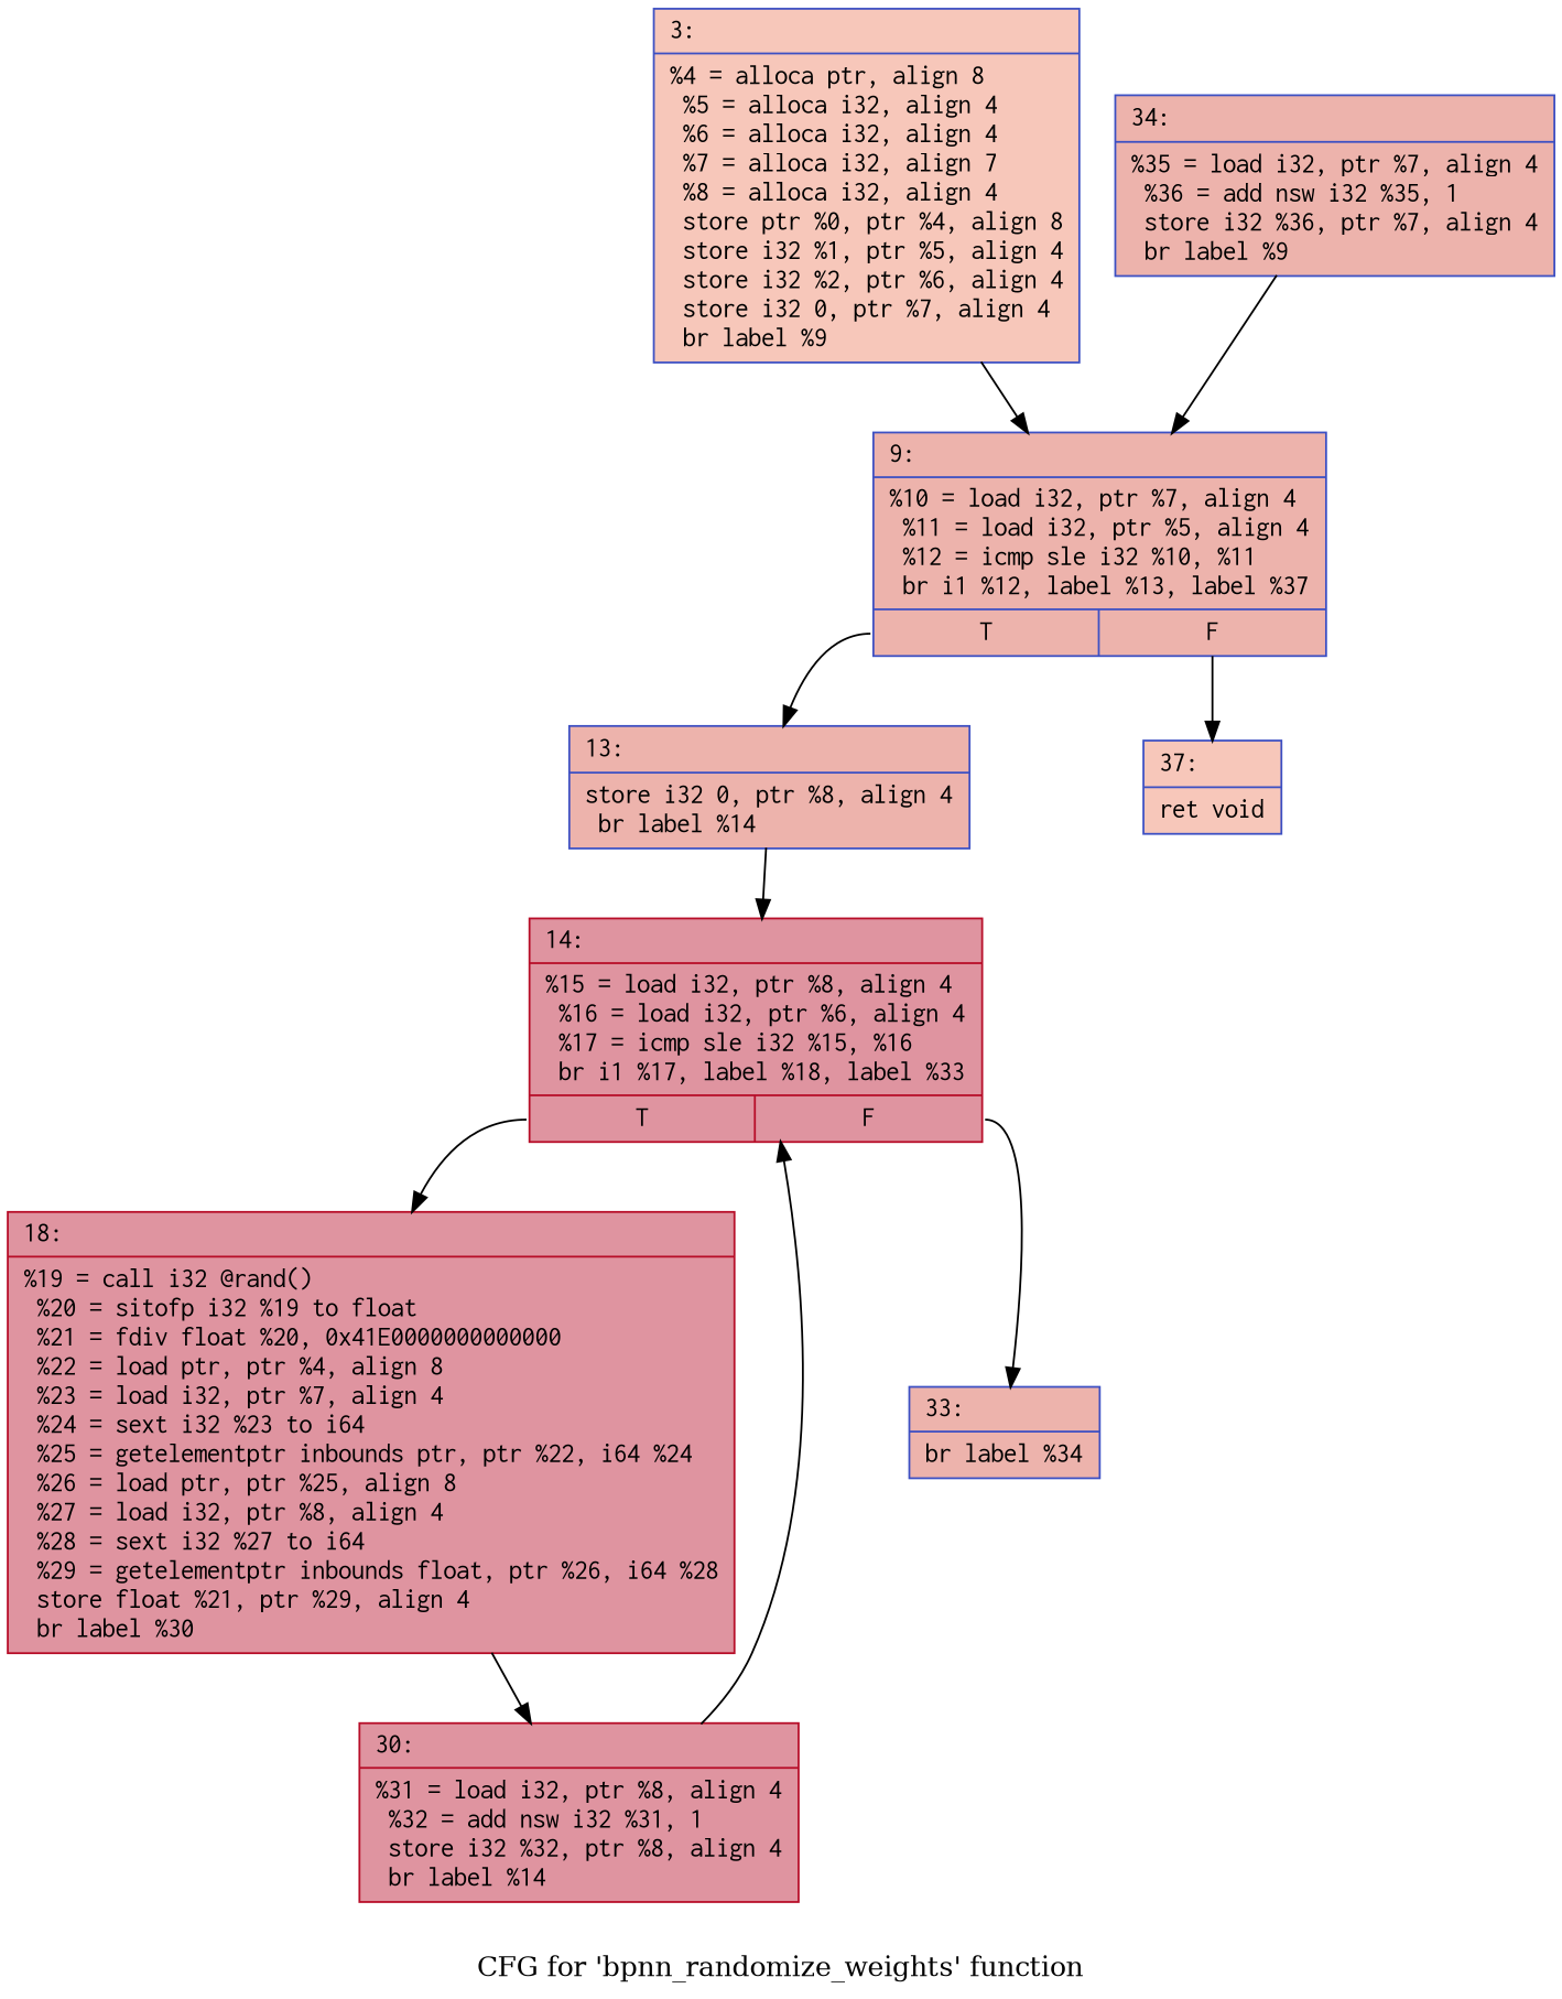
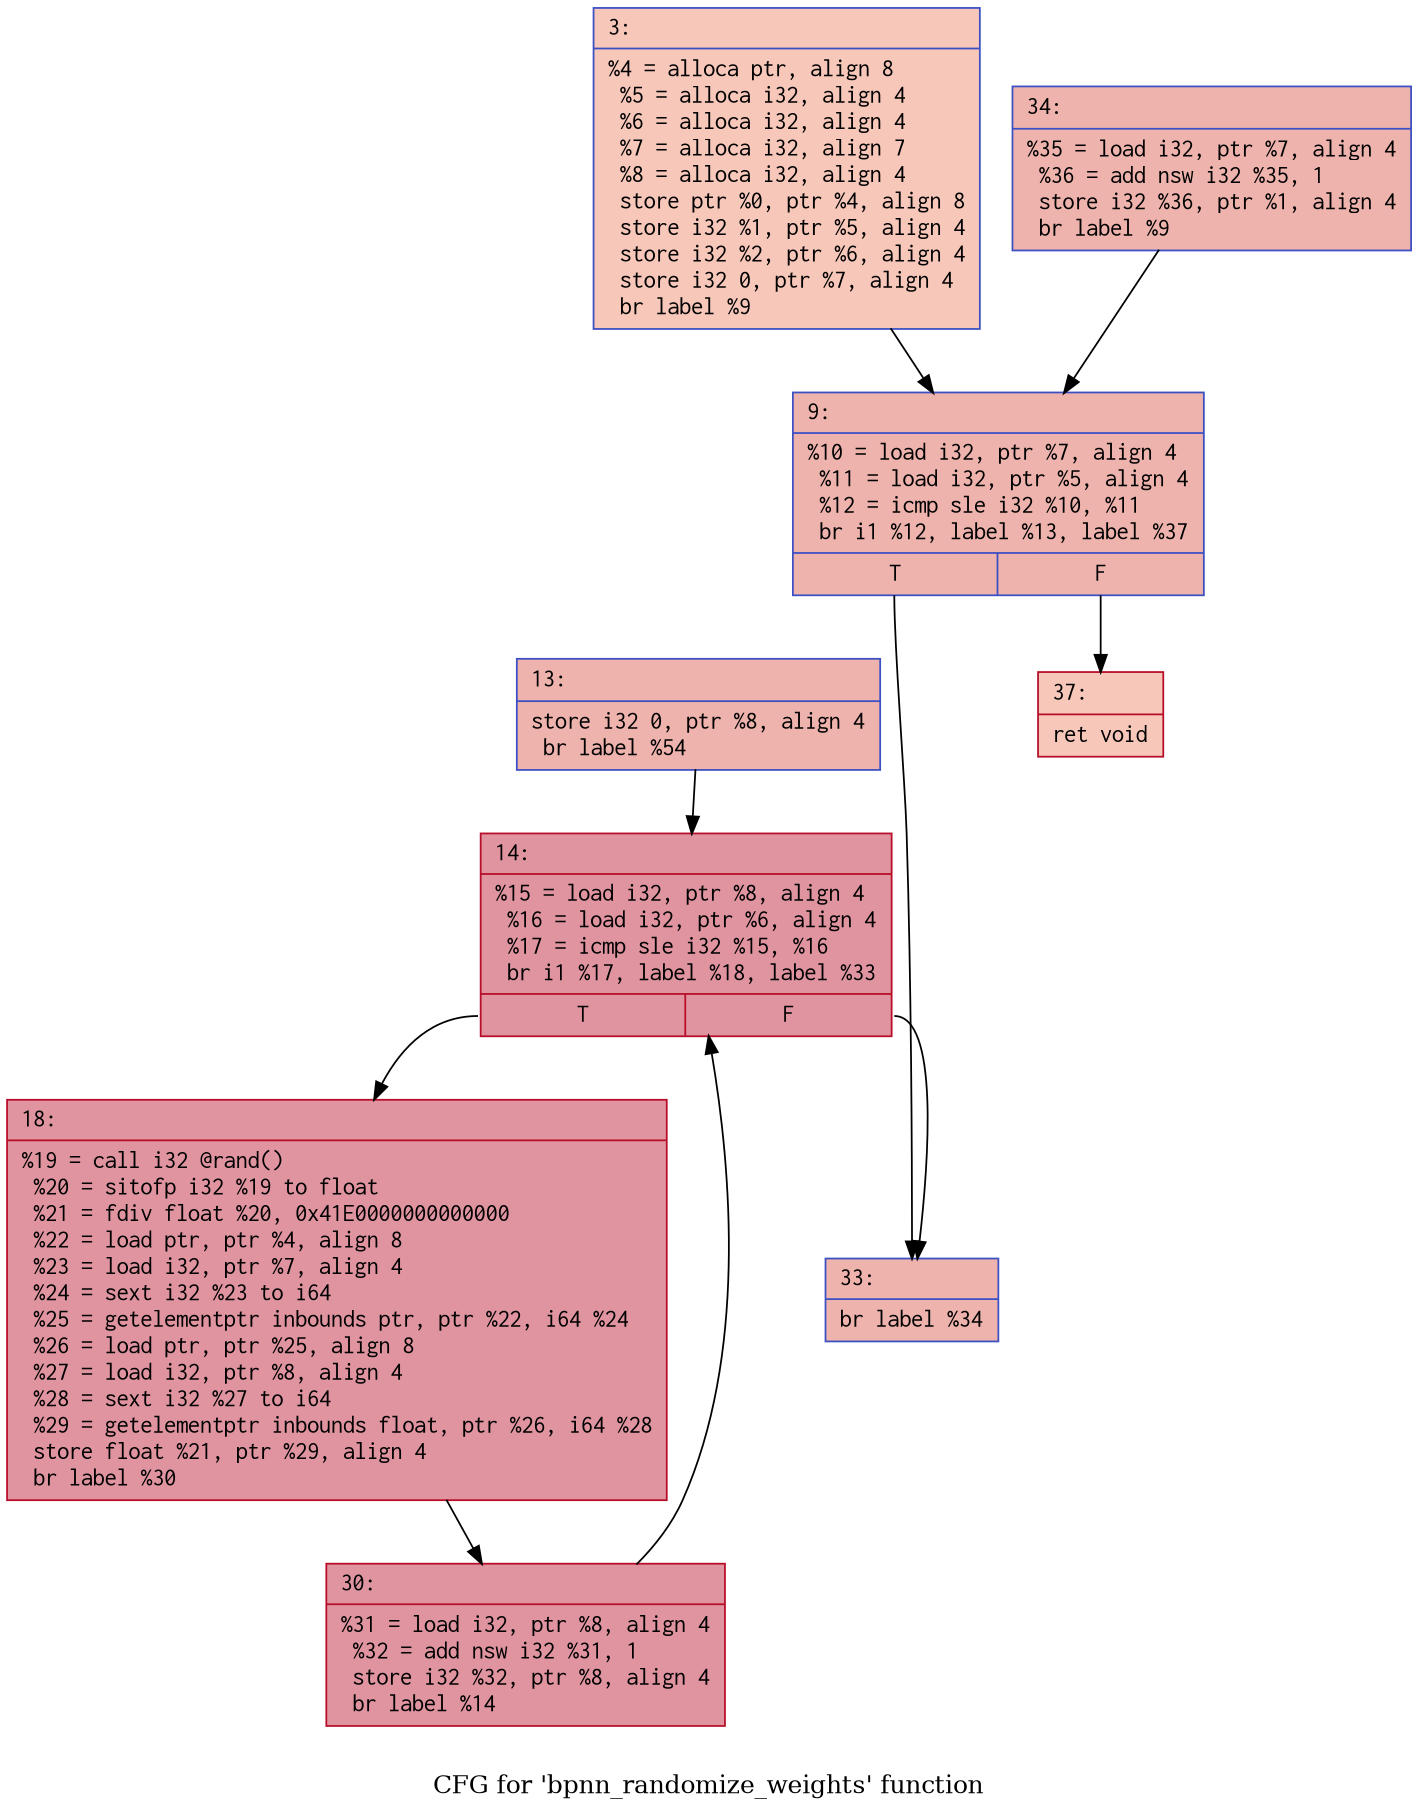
  digraph {
    label="CFG for 'bpnn_randomize_weights' function"
    node [color="#3d50c3ff" fillcolor="#d6524470" fontname=Courier shape=record style=filled]
    n1 [fillcolor="#ec7f6370" label="{3:\l|  %4 = alloca ptr, align 8\l  %5 = alloca i32, align 4\l  %6 = alloca i32, align 4\l  %7 = alloca i32, align 7\l  %8 = alloca i32, align 4\l  store ptr %0, ptr %4, align 8\l  store i32 %1, ptr %5, align 4\l  store i32 %2, ptr %6, align 4\l  store i32 0, ptr %7, align 4\l  br label %9\l}"]
    n2 [label="{9:\l|  %10 = load i32, ptr %7, align 4\l  %11 = load i32, ptr %5, align 4\l  %12 = icmp sle i32 %10, %11\l  br i1 %12, label %13, label %37\l|{<s0>T|<s1>F}}"]
-   n3 [label="{13:\l|  store i32 0, ptr %8, align 4\l  br label %14\l}"]
-   n4 [fillcolor="#ec7f6370" label="{37:\l|  ret void\l}"]
+   n3 [label="{13:\l|  store i32 0, ptr %8, align 4\l  br label %54\l}"]
+   n4 [color="#b70d28ff" fillcolor="#ec7f6370" label="{37:\l|  ret void\l}"]
    n5 [color="#b70d28ff" fillcolor="#b70d2870" label="{14:\l|  %15 = load i32, ptr %8, align 4\l  %16 = load i32, ptr %6, align 4\l  %17 = icmp sle i32 %15, %16\l  br i1 %17, label %18, label %33\l|{<s0>T|<s1>F}}"]
    n6 [color="#b70d28ff" fillcolor="#b70d2870" label="{18:\l|  %19 = call i32 @rand()\l  %20 = sitofp i32 %19 to float\l  %21 = fdiv float %20, 0x41E0000000000000\l  %22 = load ptr, ptr %4, align 8\l  %23 = load i32, ptr %7, align 4\l  %24 = sext i32 %23 to i64\l  %25 = getelementptr inbounds ptr, ptr %22, i64 %24\l  %26 = load ptr, ptr %25, align 8\l  %27 = load i32, ptr %8, align 4\l  %28 = sext i32 %27 to i64\l  %29 = getelementptr inbounds float, ptr %26, i64 %28\l  store float %21, ptr %29, align 4\l  br label %30\l}"]
    n7 [label="{33:\l|  br label %34\l}"]
    n8 [color="#b70d28ff" fillcolor="#b70d2870" label="{30:\l|  %31 = load i32, ptr %8, align 4\l  %32 = add nsw i32 %31, 1\l  store i32 %32, ptr %8, align 4\l  br label %14\l}"]
-   n9 [label="{34:\l|  %35 = load i32, ptr %7, align 4\l  %36 = add nsw i32 %35, 1\l  store i32 %36, ptr %7, align 4\l  br label %9\l}"]
+   n9 [label="{34:\l|  %35 = load i32, ptr %7, align 4\l  %36 = add nsw i32 %35, 1\l  store i32 %36, ptr %1, align 4\l  br label %9\l}"]
    n1 -> n2
-   n2 -> n3 [tailport=s0]
+   n2 -> n7 [tailport=s0]
    n2 -> n4 [tailport=s1]
    n3 -> n5
    n5 -> n6 [tailport=s0]
    n5 -> n7 [tailport=s1]
    n6 -> n8
    n8 -> n5
    n9 -> n2
  }
